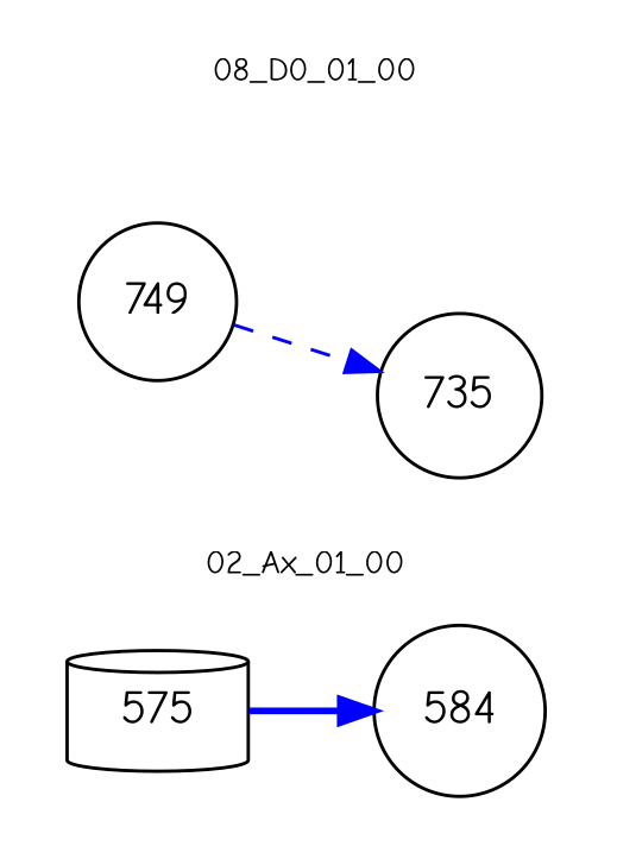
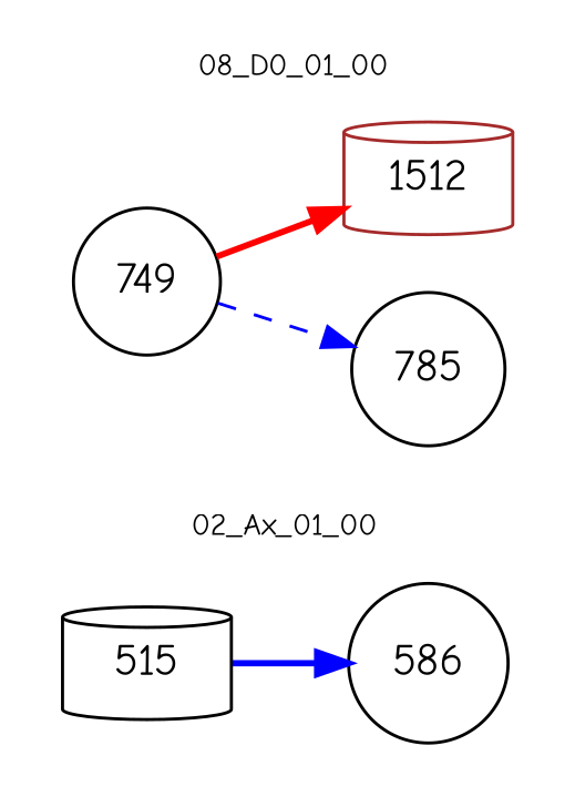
  digraph {
    fontname="Comic Neue"
    rankdir=LR
    node [color=black fontname="Comic Neue" shape=circle]
    edge [color=blue fontname="Comic Neue" style=bold]
-   n1 [label=575 shape=cylinder]
-   n2 [label=584]
+   n1 [label=515 shape=cylinder]
+   n2 [label=586]
    n3 [label=749]
-   n4 [label=735]
+   n4 [label=785]
+   n5 [color=brown label=1512 shape=cylinder]
    subgraph cluster_1 {
      color=white
      fontsize=10
      label="02_Ax_01_00"
      n1
      n2
    }
    subgraph cluster_2 {
      color=white
      fontsize=10
      label="08_D0_01_00"
      n3
      n4
+     n5
    }
    n1 -> n2
    n3 -> n4 [style=dashed]
+   n3 -> n5 [color=red]
  }
